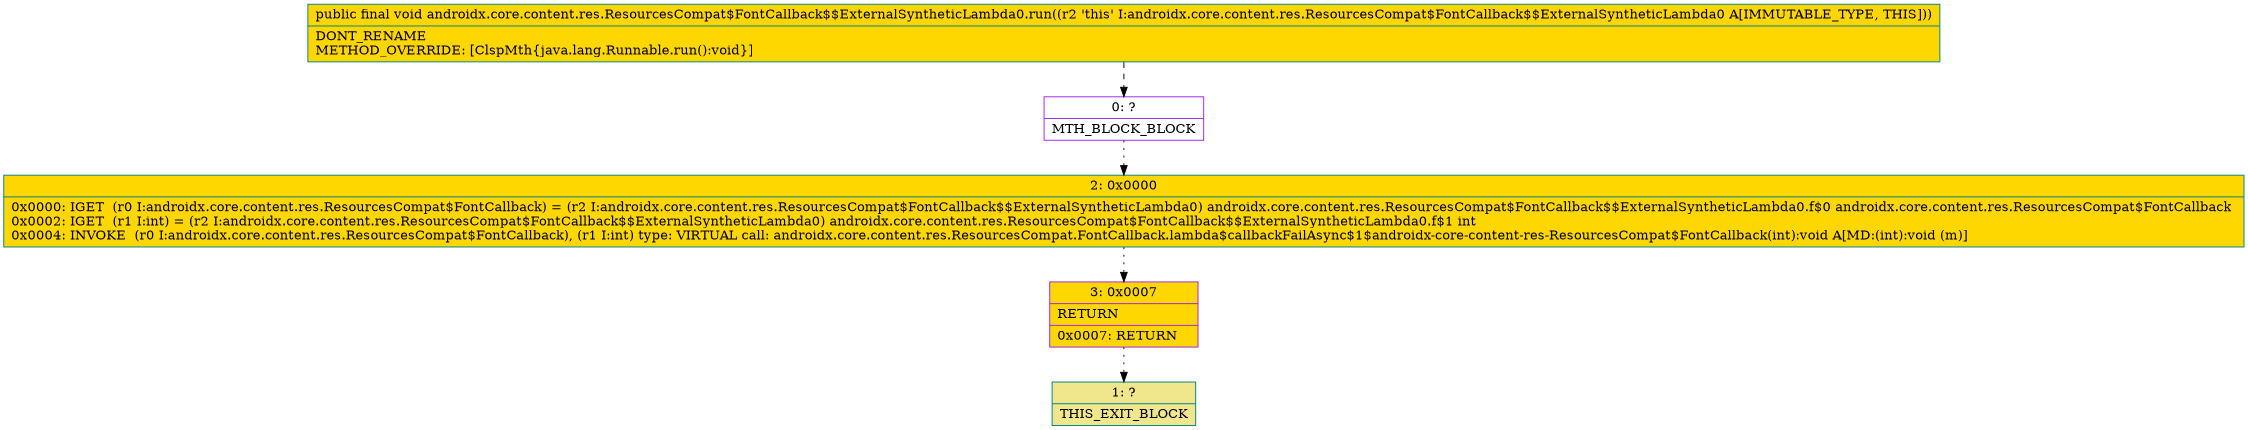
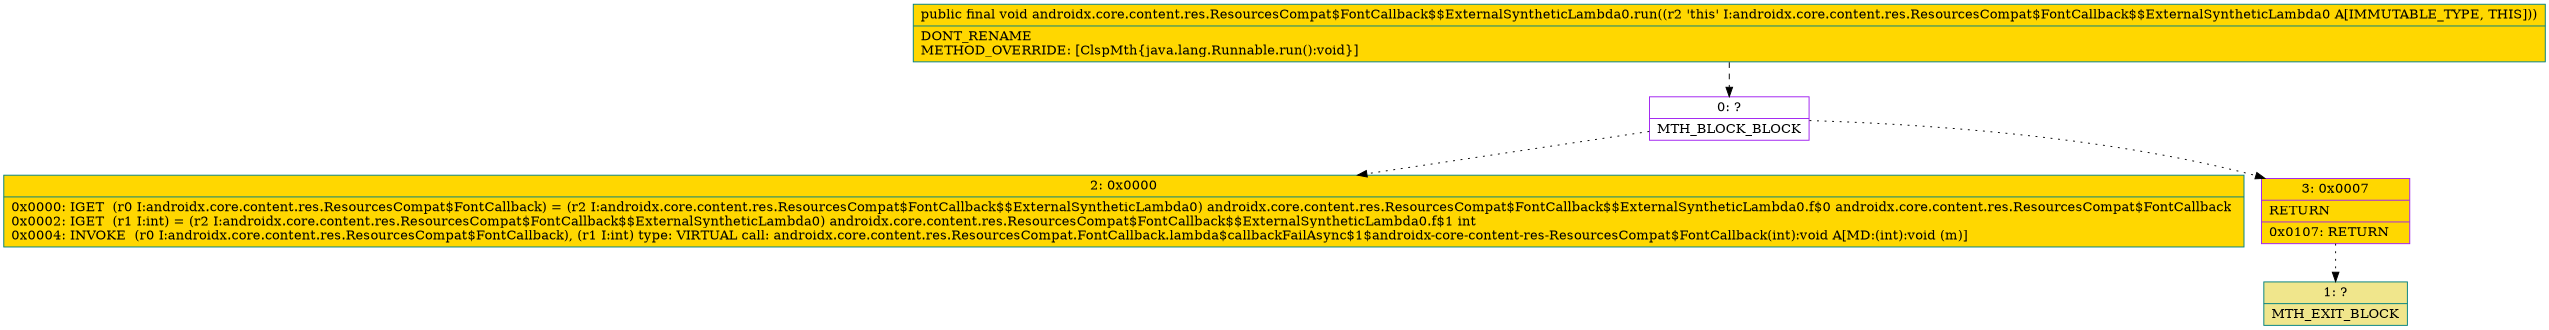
  digraph {
    node [color=teal fillcolor=gold shape=record style=filled]
    edge [style=dotted]
    n1 [color=purple fillcolor=white label="{0\:\ ?|MTH_BLOCK_BLOCK\l}"]
    n2 [label="{2\:\ 0x0000|0x0000: IGET  (r0 I:androidx.core.content.res.ResourcesCompat$FontCallback) = (r2 I:androidx.core.content.res.ResourcesCompat$FontCallback$$ExternalSyntheticLambda0) androidx.core.content.res.ResourcesCompat$FontCallback$$ExternalSyntheticLambda0.f$0 androidx.core.content.res.ResourcesCompat$FontCallback \l0x0002: IGET  (r1 I:int) = (r2 I:androidx.core.content.res.ResourcesCompat$FontCallback$$ExternalSyntheticLambda0) androidx.core.content.res.ResourcesCompat$FontCallback$$ExternalSyntheticLambda0.f$1 int \l0x0004: INVOKE  (r0 I:androidx.core.content.res.ResourcesCompat$FontCallback), (r1 I:int) type: VIRTUAL call: androidx.core.content.res.ResourcesCompat.FontCallback.lambda$callbackFailAsync$1$androidx\-core\-content\-res\-ResourcesCompat$FontCallback(int):void A[MD:(int):void (m)]\l}"]
-   n3 [color=purple label="{3\:\ 0x0007|RETURN\l|0x0007: RETURN   \l}"]
-   n4 [fillcolor=khaki label="{1\:\ ?|THIS_EXIT_BLOCK\l}"]
+   n3 [color=purple label="{3\:\ 0x0007|RETURN\l|0x0107: RETURN   \l}"]
+   n4 [fillcolor=khaki label="{1\:\ ?|MTH_EXIT_BLOCK\l}"]
    n5 [label="{public final void androidx.core.content.res.ResourcesCompat$FontCallback$$ExternalSyntheticLambda0.run((r2 'this' I:androidx.core.content.res.ResourcesCompat$FontCallback$$ExternalSyntheticLambda0 A[IMMUTABLE_TYPE, THIS]))  | DONT_RENAME\lMETHOD_OVERRIDE: [ClspMth\{java.lang.Runnable.run():void\}]\l}"]
    n1 -> n2
-   n2 -> n3
+   n1 -> n3
    n3 -> n4
    n5 -> n1 [style=dashed]
  }
